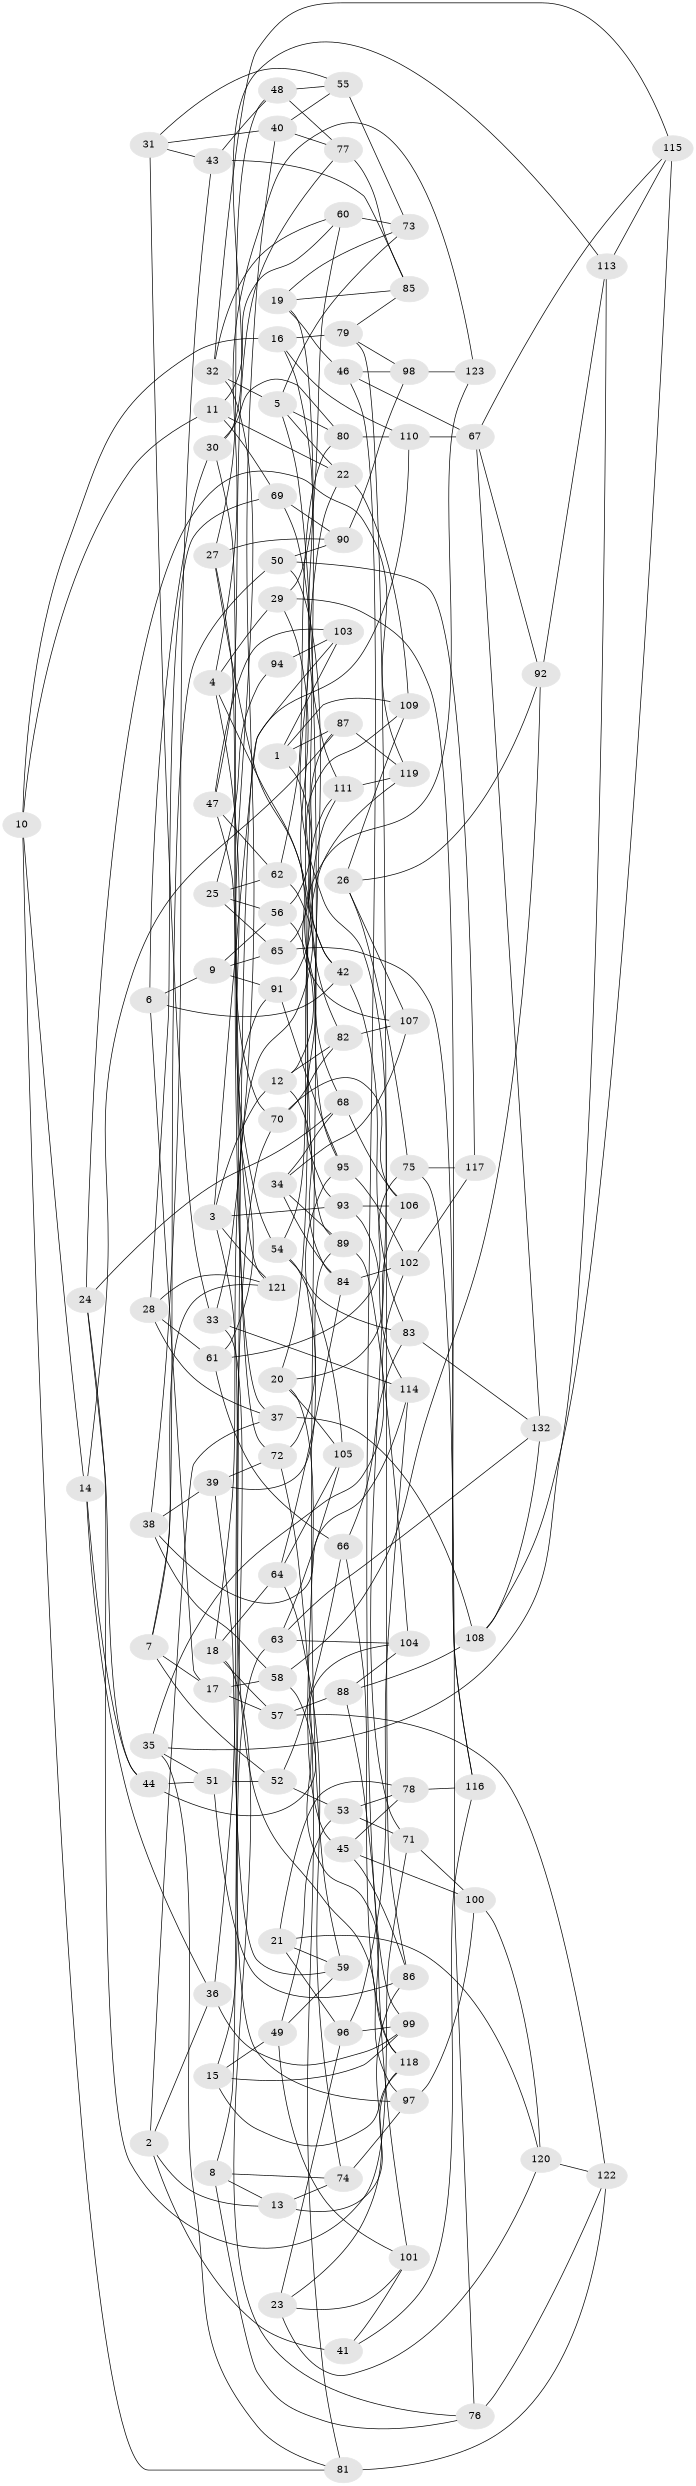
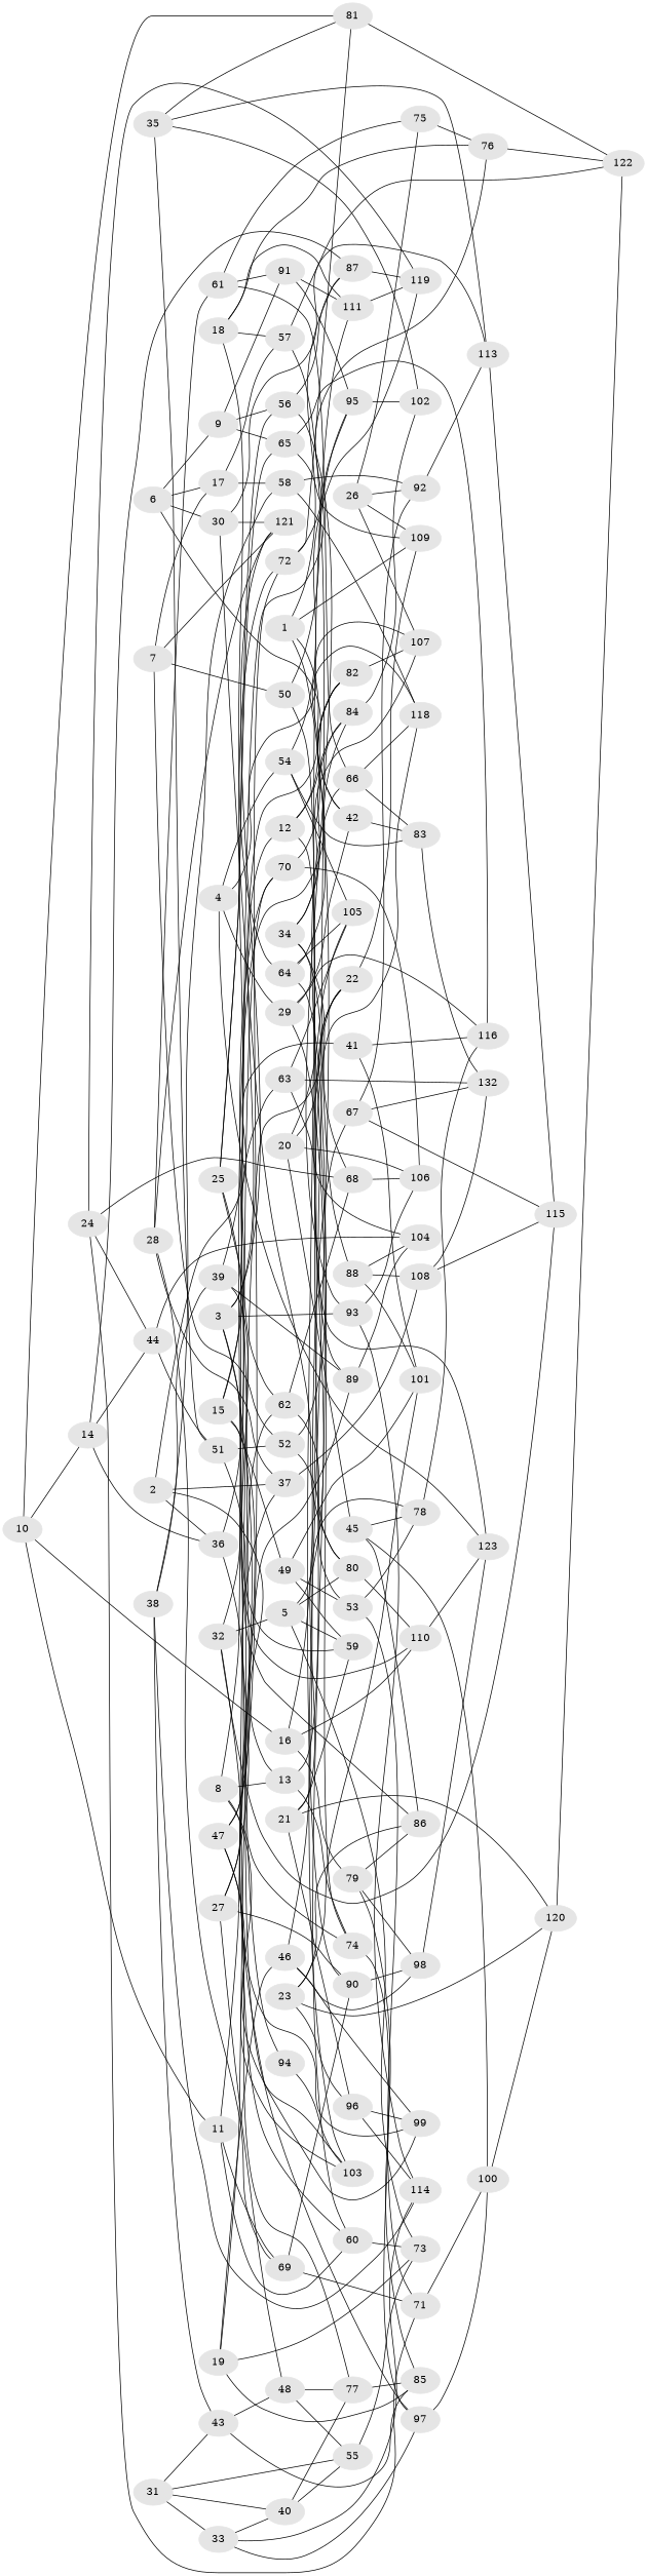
  graph {
    rankdir=LR
    node [color=gray90 style=filled]
    1
    42
    87
    103
    109
    83
    119
    2
    13
    36
    37
    41
    74
    118
    99
    70
    108
    101
    116
    3
    12
    93
    110
    121
    97
    123
    82
    84
    106
    114
    4
    29
    54
    107
    60
    105
    5
    22
    59
    73
    80
    6
    9
    17
    30
    56
    65
    91
    57
    58
    113
    7
    50
    52
    90
-   117
    95
    53
    66
    8
    76
    122
    111
    10
    11
    14
    16
    81
    69
    44
    79
    71
    102
    51
    104
    15
    49
    63
    n79 [label=132]
    85
    86
    98
    88
    92
    18
    64
    19
    46
    89
    67
    20
    45
    78
    100
    21
    96
    120
    23
    24
    68
    25
    62
    94
    26
    75
    27
    48
    55
    77
    28
    61
    115
    31
    33
    40
    43
    32
    34
    35
    38
    39
    72
    47
    1 -- 42
    1 -- 87
    1 -- 103
    1 -- 109
    42 -- 83
    87 -- 119
    83 -- n79
    2 -- 13
    2 -- 36
    2 -- 37
    2 -- 41
    13 -- 74
    13 -- 118
    36 -- 99
    36 -- 70
    37 -- 108
    41 -- 101
    41 -- 116
    74 -- 97
    70 -- 82
    70 -- 106
    108 -- n79
    108 -- 115
    3 -- 12
    3 -- 93
    3 -- 110
    3 -- 121
    3 -- 97
    12 -- 123
    12 -- 82
    12 -- 84
    93 -- 106
    93 -- 114
-   110 -- 67
+   110 -- 123
    97 -- 100
    82 -- 107
    84 -- 102
    4 -- 123
    4 -- 29
    4 -- 54
    4 -- 107
    29 -- 42
    29 -- 116
    29 -- 60
    54 -- 83
    54 -- 119
    54 -- 105
    60 -- 73
    5 -- 22
    5 -- 59
    5 -- 73
    5 -- 80
    22 -- 109
    80 -- 110
    6 -- 42
    6 -- 9
    6 -- 17
    6 -- 30
    9 -- 56
    9 -- 65
    9 -- 91
    17 -- 57
    17 -- 58
    30 -- 121
    30 -- 80
    30 -- 113
    56 -- 87
    56 -- 93
    65 -- 109
    65 -- 116
    91 -- 95
    91 -- 111
    57 -- 122
    57 -- 88
    58 -- 118
    58 -- 92
    113 -- 115
    7 -- 121
    7 -- 17
    7 -- 50
    7 -- 52
    50 -- 90
-   50 -- 117
    50 -- 95
    52 -- 53
    52 -- 66
    90 -- 98
    95 -- 102
    53 -- 71
    53 -- 78
    66 -- 83
    66 -- 118
    8 -- 103
    8 -- 13
    8 -- 74
    8 -- 76
    76 -- 122
    111 -- 119
    10 -- 11
    10 -- 14
    10 -- 16
    10 -- 81
    11 -- 60
    11 -- 22
    11 -- 69
    14 -- 87
    14 -- 36
    14 -- 44
    16 -- 110
    16 -- 111
    16 -- 79
    81 -- 122
    69 -- 90
    69 -- 71
    44 -- 51
    44 -- 104
    79 -- 85
    79 -- 86
    79 -- 98
    71 -- 100
-   102 -- 117
    51 -- 52
    51 -- 86
    15 -- 118
    15 -- 99
    15 -- 49
    15 -- 63
    49 -- 101
    49 -- 59
    49 -- 53
    63 -- 105
    63 -- 104
    63 -- n79
    98 -- 123
    88 -- 108
    88 -- 101
    88 -- 104
    92 -- 113
    18 -- 57
    18 -- 76
    18 -- 111
    18 -- 64
    64 -- 74
    64 -- 84
    64 -- 105
    19 -- 73
    19 -- 85
    19 -- 46
    19 -- 89
    46 -- 99
    46 -- 98
    46 -- 67
    89 -- 104
    67 -- n79
    67 -- 92
    67 -- 115
    20 -- 106
    20 -- 105
    20 -- 22
    20 -- 45
    45 -- 86
    45 -- 78
    45 -- 100
    78 -- 116
    100 -- 120
    21 -- 59
    21 -- 78
    21 -- 96
    21 -- 120
    96 -- 99
    96 -- 114
    120 -- 122
    23 -- 101
    23 -- 86
    23 -- 96
    23 -- 120
    24 -- 119
    24 -- 44
    24 -- 71
    24 -- 68
    68 -- 106
    25 -- 56
    25 -- 65
    25 -- 62
    25 -- 94
    62 -- 80
    62 -- 68
    94 -- 103
    26 -- 109
    26 -- 107
    26 -- 92
    26 -- 75
-   75 -- 117
    75 -- 76
    27 -- 37
    27 -- 82
    27 -- 90
    27 -- 48
    48 -- 55
    48 -- 77
    55 -- 73
    77 -- 85
    28 -- 37
    28 -- 121
    28 -- 69
    28 -- 61
    61 -- 91
    61 -- 66
    61 -- 75
    31 -- 55
    31 -- 33
    31 -- 40
    31 -- 43
    33 -- 97
    33 -- 114
    33 -- 40
    40 -- 55
    40 -- 77
    43 -- 85
    43 -- 48
    32 -- 70
    32 -- 60
    32 -- 5
    32 -- 115
    34 -- 84
    34 -- 107
    34 -- 89
    34 -- 68
    35 -- 113
    35 -- 81
    35 -- 102
    35 -- 51
    38 -- 114
    38 -- 58
    38 -- 43
    38 -- 39
    39 -- 59
    39 -- 89
    39 -- 72
    72 -- 95
    72 -- 81
    47 -- 103
    47 -- 62
    47 -- 77
    47 -- 72
  }
